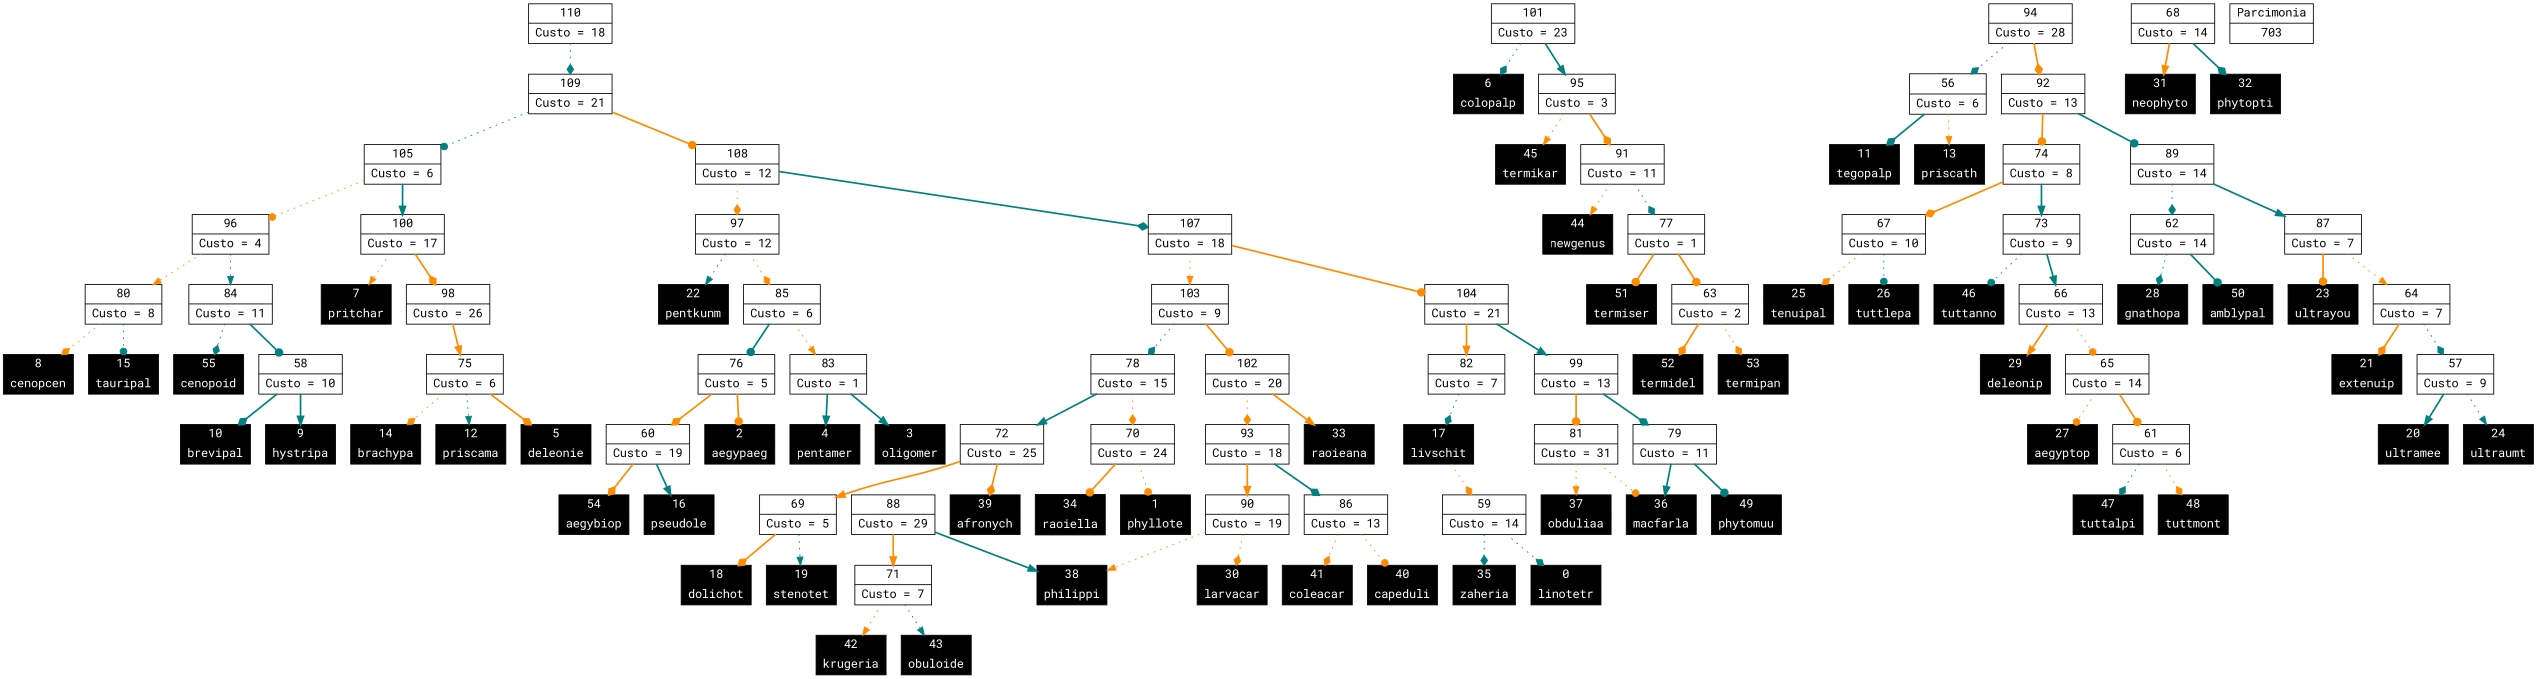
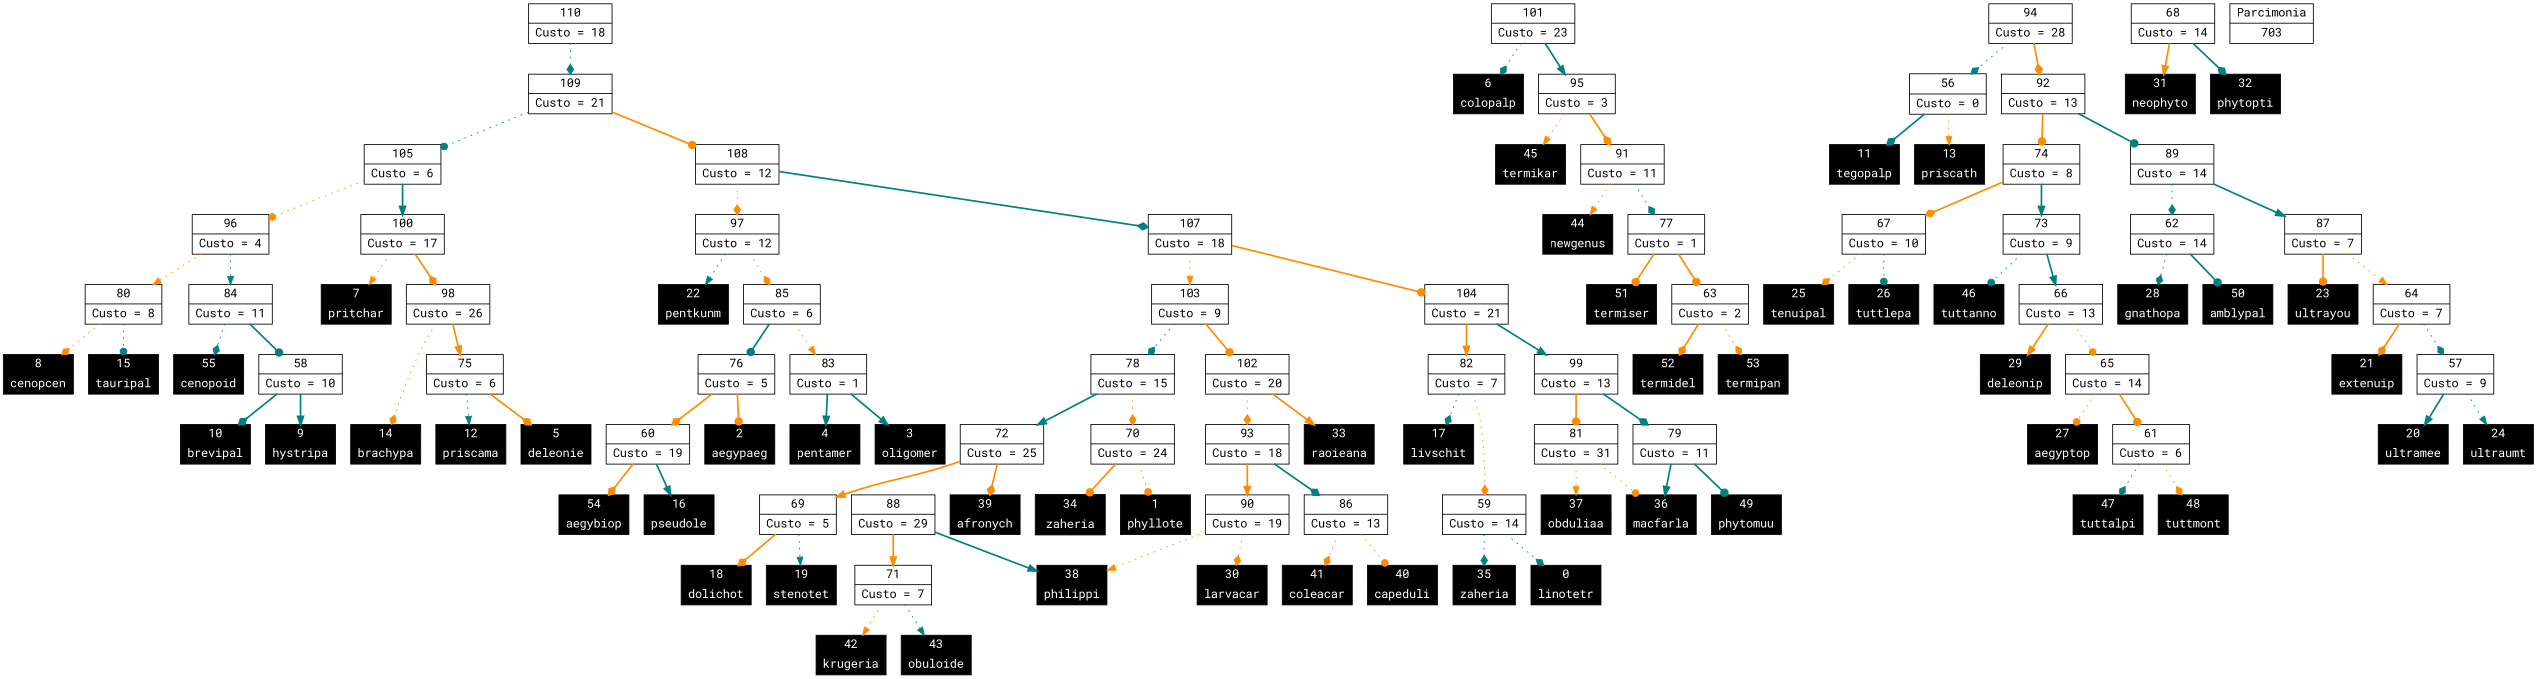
  digraph {
    fontname="Roboto Mono"
    node [color=black fontcolor=white fontname="Roboto Mono" fontsize=14 shape=record style=filled]
    edge [arrowhead=diamond color=darkorange fontname="Roboto Mono" style=bold]
    n1 [height=0.5 label="{0 | linotetr}"]
    n2 [height=0.5 label="{1 | phyllote}"]
    n3 [height=0.5 label="{2 | aegypaeg}"]
    n4 [height=0.5 label="{3 | oligomer}"]
    n5 [height=0.5 label="{4 | pentamer}"]
    n6 [height=0.5 label="{5 | deleonie}"]
    n7 [height=0.5 label="{6 | colopalp}"]
    n8 [height=0.5 label="{7 | pritchar}"]
    n9 [height=0.5 label="{8 | cenopcen}"]
    n10 [height=0.5 label="{9 | hystripa}"]
    n11 [height=0.5 label="{10 | brevipal}"]
    n12 [height=0.5 label="{11 | tegopalp}"]
    n13 [height=0.5 label="{12 | priscama}"]
    n14 [height=0.5 label="{13 | priscath}"]
    n15 [height=0.5 label="{14 | brachypa}"]
    n16 [height=0.5 label="{15 | tauripal}"]
    n17 [height=0.5 label="{16 | pseudole}"]
    n18 [height=0.5 label="{17 | livschit}"]
    n19 [height=0.5 label="{18 | dolichot}"]
    n20 [height=0.5 label="{19 | stenotet}"]
    n21 [height=0.5 label="{20 | ultramee}"]
    n22 [height=0.5 label="{21 | extenuip}"]
    n23 [height=0.5 label="{22 | pentkunm}"]
    n24 [height=0.5 label="{23 | ultrayou}"]
    n25 [height=0.5 label="{24 | ultraumt}"]
    n26 [height=0.5 label="{25 | tenuipal}"]
    n27 [height=0.5 label="{26 | tuttlepa}"]
    n28 [height=0.5 label="{27 | aegyptop}"]
    n29 [height=0.5 label="{28 | gnathopa}"]
    n30 [height=0.5 label="{29 | deleonip}"]
    n31 [height=0.5 label="{30 | larvacar}"]
    n32 [height=0.5 label="{31 | neophyto}"]
    n33 [height=0.5 label="{32 | phytopti}"]
    n34 [height=0.5 label="{33 | raoieana}"]
-   n35 [height=0.5 label="{34 | raoiella}"]
+   n35 [height=0.5 label="{34 | zaheria}"]
    n36 [height=0.5 label="{35 | zaheria}"]
    n37 [height=0.5 label="{36 | macfarla}"]
    n38 [height=0.5 label="{37 | obduliaa}"]
    n39 [height=0.5 label="{38 | philippi}"]
    n40 [height=0.5 label="{39 | afronych}"]
    n41 [height=0.5 label="{40 | capeduli}"]
    n42 [height=0.5 label="{41 | coleacar}"]
    n43 [height=0.5 label="{42 | krugeria}"]
    n44 [height=0.5 label="{43 | obuloide}"]
    n45 [height=0.5 label="{44 | newgenus}"]
    n46 [height=0.5 label="{45 | termikar}"]
    n47 [height=0.5 label="{46 | tuttanno}"]
    n48 [height=0.5 label="{47 | tuttalpi}"]
    n49 [height=0.5 label="{48 | tuttmont}"]
    n50 [height=0.5 label="{49 | phytomuu}"]
    n51 [height=0.5 label="{50 | amblypal}"]
    n52 [height=0.5 label="{51 | termiser}"]
    n53 [height=0.5 label="{52 | termidel}"]
    n54 [height=0.5 label="{53 | termipan}"]
    n55 [height=0.5 label="{54 | aegybiop}"]
    n56 [height=0.5 label="{55 | cenopoid}"]
-   n57 [label="{56|Custo = 6}" color="" fontcolor="" fontsize="" style=""]
+   n57 [label="{56|Custo = 0}" color="" fontcolor="" fontsize="" style=""]
    n58 [label="{57|Custo = 9}" color="" fontcolor="" fontsize="" style=""]
    n59 [label="{58|Custo = 10}" color="" fontcolor="" fontsize="" style=""]
    n60 [label="{59|Custo = 14}" color="" fontcolor="" fontsize="" style=""]
    n61 [label="{60|Custo = 19}" color="" fontcolor="" fontsize="" style=""]
    n62 [label="{61|Custo = 6}" color="" fontcolor="" fontsize="" style=""]
    n63 [label="{62|Custo = 14}" color="" fontcolor="" fontsize="" style=""]
    n64 [label="{63|Custo = 2}" color="" fontcolor="" fontsize="" style=""]
    n65 [label="{64|Custo = 7}" color="" fontcolor="" fontsize="" style=""]
    n66 [label="{65|Custo = 14}" color="" fontcolor="" fontsize="" style=""]
    n67 [label="{66|Custo = 13}" color="" fontcolor="" fontsize="" style=""]
    n68 [label="{67|Custo = 10}" color="" fontcolor="" fontsize="" style=""]
    n69 [label="{68|Custo = 14}" color="" fontcolor="" fontsize="" style=""]
    n70 [label="{69|Custo = 5}" color="" fontcolor="" fontsize="" style=""]
    n71 [label="{70|Custo = 24}" color="" fontcolor="" fontsize="" style=""]
    n72 [label="{71|Custo = 7}" color="" fontcolor="" fontsize="" style=""]
    n73 [label="{72|Custo = 25}" color="" fontcolor="" fontsize="" style=""]
    n74 [label="{73|Custo = 9}" color="" fontcolor="" fontsize="" style=""]
    n75 [label="{74|Custo = 8}" color="" fontcolor="" fontsize="" style=""]
    n76 [label="{75|Custo = 6}" color="" fontcolor="" fontsize="" style=""]
    n77 [label="{76|Custo = 5}" color="" fontcolor="" fontsize="" style=""]
    n78 [label="{77|Custo = 1}" color="" fontcolor="" fontsize="" style=""]
    n79 [label="{78|Custo = 15}" color="" fontcolor="" fontsize="" style=""]
    n80 [label="{79|Custo = 11}" color="" fontcolor="" fontsize="" style=""]
    n81 [label="{80|Custo = 8}" color="" fontcolor="" fontsize="" style=""]
    n82 [label="{81|Custo = 31}" color="" fontcolor="" fontsize="" style=""]
    n83 [label="{82|Custo = 7}" color="" fontcolor="" fontsize="" style=""]
    n84 [label="{83|Custo = 1}" color="" fontcolor="" fontsize="" style=""]
    n85 [label="{84|Custo = 11}" color="" fontcolor="" fontsize="" style=""]
    n86 [label="{85|Custo = 6}" color="" fontcolor="" fontsize="" style=""]
    n87 [label="{86|Custo = 13}" color="" fontcolor="" fontsize="" style=""]
    n88 [label="{87|Custo = 7}" color="" fontcolor="" fontsize="" style=""]
    n89 [label="{88|Custo = 29}" color="" fontcolor="" fontsize="" style=""]
    n90 [label="{89|Custo = 14}" color="" fontcolor="" fontsize="" style=""]
    n91 [label="{90|Custo = 19}" color="" fontcolor="" fontsize="" style=""]
    n92 [label="{91|Custo = 11}" color="" fontcolor="" fontsize="" style=""]
    n93 [label="{92|Custo = 13}" color="" fontcolor="" fontsize="" style=""]
    n94 [label="{93|Custo = 18}" color="" fontcolor="" fontsize="" style=""]
    n95 [label="{94|Custo = 28}" color="" fontcolor="" fontsize="" style=""]
    n96 [label="{95|Custo = 3}" color="" fontcolor="" fontsize="" style=""]
    n97 [label="{96|Custo = 4}" color="" fontcolor="" fontsize="" style=""]
    n98 [label="{97|Custo = 12}" color="" fontcolor="" fontsize="" style=""]
    n99 [label="{98|Custo = 26}" color="" fontcolor="" fontsize="" style=""]
    n100 [label="{99|Custo = 13}" color="" fontcolor="" fontsize="" style=""]
    n101 [label="{100|Custo = 17}" color="" fontcolor="" fontsize="" style=""]
    n102 [label="{101|Custo = 23}" color="" fontcolor="" fontsize="" style=""]
    n103 [label="{102|Custo = 20}" color="" fontcolor="" fontsize="" style=""]
    n104 [label="{103|Custo = 9}" color="" fontcolor="" fontsize="" style=""]
    n105 [label="{104|Custo = 21}" color="" fontcolor="" fontsize="" style=""]
    n106 [label="{105|Custo = 6}" color="" fontcolor="" fontsize="" style=""]
    n107 [label="{107|Custo = 18}" color="" fontcolor="" fontsize="" style=""]
    n108 [label="{108|Custo = 12}" color="" fontcolor="" fontsize="" style=""]
    n109 [label="{109|Custo = 21}" color="" fontcolor="" fontsize="" style=""]
    n110 [label="{110|Custo = 18}" color="" fontcolor="" fontsize="" style=""]
    n111 [label="{Parcimonia|703}" color="" fontcolor="" fontsize="" style=""]
    n57 -> n12 [color=teal]
    n57 -> n14 [arrowhead=normal style=dotted]
    n58 -> n21 [arrowhead=normal color=teal]
    n58 -> n25 [arrowhead=normal color=teal style=dotted]
    n59 -> n10 [arrowhead=normal color=teal]
    n59 -> n11 [color=teal]
    n60 -> n1 [color=teal style=dotted]
    n60 -> n36 [color=teal style=dotted]
    n61 -> n17 [arrowhead=normal color=teal]
    n61 -> n55
    n62 -> n48 [color=teal style=dotted]
    n62 -> n49 [style=dotted]
    n63 -> n29 [color=teal style=dotted]
    n63 -> n51 [arrowhead=dot color=teal]
    n64 -> n53
    n64 -> n54 [style=dotted]
    n65 -> n22
    n65 -> n58 [color=teal style=dotted]
    n66 -> n28 [arrowhead=dot style=dotted]
    n66 -> n62 [arrowhead=dot]
    n67 -> n30 [arrowhead=normal]
    n67 -> n66 [arrowhead=dot style=dotted]
    n68 -> n26 [style=dotted]
    n68 -> n27 [arrowhead=dot color=teal style=dotted]
    n69 -> n32 [arrowhead=normal]
    n69 -> n33 [color=teal]
    n70 -> n19
    n70 -> n20 [arrowhead=normal color=teal style=dotted]
    n71 -> n2 [arrowhead=dot style=dotted]
    n71 -> n35 [arrowhead=dot]
    n72 -> n43 [arrowhead=normal style=dotted]
    n72 -> n44 [arrowhead=normal color=teal style=dotted]
    n73 -> n40
    n73 -> n70 [arrowhead=normal]
    n74 -> n47 [arrowhead=dot color=teal style=dotted]
    n74 -> n67 [arrowhead=normal color=teal]
    n75 -> n68
    n75 -> n74 [arrowhead=normal color=teal]
    n76 -> n6
    n76 -> n13 [arrowhead=normal color=teal style=dotted]
    n77 -> n3 [arrowhead=dot]
    n77 -> n61
    n78 -> n52 [arrowhead=dot]
    n78 -> n64 [arrowhead=dot]
    n79 -> n71 [style=dotted]
    n79 -> n73 [arrowhead=normal color=teal]
    n80 -> n37 [arrowhead=normal color=teal]
    n80 -> n50 [arrowhead=dot color=teal]
    n81 -> n9 [style=dotted]
    n81 -> n16 [arrowhead=dot color=teal style=dotted]
    n82 -> n37 [arrowhead=dot style=dotted]
    n82 -> n38 [arrowhead=normal style=dotted]
    n83 -> n18 [color=teal style=dotted]
-   n18 -> n60 [style=dotted]
+   n83 -> n60 [style=dotted]
    n84 -> n4 [arrowhead=normal color=teal]
    n84 -> n5 [arrowhead=normal color=teal]
    n85 -> n56 [color=teal style=dotted]
    n85 -> n59 [arrowhead=dot color=teal]
    n86 -> n77 [arrowhead=dot color=teal]
    n86 -> n84 [arrowhead=normal style=dotted]
    n87 -> n41 [arrowhead=dot style=dotted]
    n87 -> n42 [style=dotted]
    n88 -> n24 [arrowhead=dot]
    n88 -> n65 [arrowhead=normal style=dotted]
    n89 -> n39 [arrowhead=normal color=teal]
    n89 -> n72 [arrowhead=normal]
    n90 -> n63 [color=teal style=dotted]
    n90 -> n88 [arrowhead=normal color=teal]
    n91 -> n31 [style=dotted]
    n91 -> n39 [arrowhead=normal style=dotted]
    n92 -> n45 [arrowhead=normal style=dotted]
    n92 -> n78 [color=teal style=dotted]
    n93 -> n75 [arrowhead=dot]
    n93 -> n90 [arrowhead=dot color=teal]
    n94 -> n87 [color=teal]
    n94 -> n91 [arrowhead=normal]
    n95 -> n57 [color=teal style=dotted]
    n95 -> n93
    n96 -> n46 [arrowhead=normal style=dotted]
    n96 -> n92
    n97 -> n81 [arrowhead=normal style=dotted]
    n97 -> n85 [arrowhead=normal color=teal style=dotted]
    n98 -> n23 [arrowhead=normal color=teal style=dotted]
    n98 -> n86 [style=dotted]
-   n76 -> n15 [style=dotted]
+   n99 -> n15 [style=dotted]
    n99 -> n76 [arrowhead=normal]
    n100 -> n80 [color=teal]
    n100 -> n82 [arrowhead=dot]
    n101 -> n8 [arrowhead=normal style=dotted]
    n101 -> n99
    n102 -> n7 [color=teal style=dotted]
    n102 -> n96 [arrowhead=normal color=teal]
    n103 -> n34 [arrowhead=normal]
    n103 -> n94 [style=dotted]
    n104 -> n79 [color=teal style=dotted]
    n104 -> n103 [arrowhead=dot]
    n105 -> n83 [arrowhead=normal]
    n105 -> n100 [arrowhead=normal color=teal]
    n106 -> n97 [arrowhead=dot style=dotted]
    n106 -> n101 [arrowhead=normal color=teal]
    n107 -> n104 [arrowhead=normal style=dotted]
    n107 -> n105 [arrowhead=dot]
    n108 -> n98 [style=dotted]
    n108 -> n107 [color=teal]
    n109 -> n106 [arrowhead=dot color=teal style=dotted]
    n109 -> n108 [arrowhead=dot]
    n110 -> n109 [color=teal style=dotted]
  }
